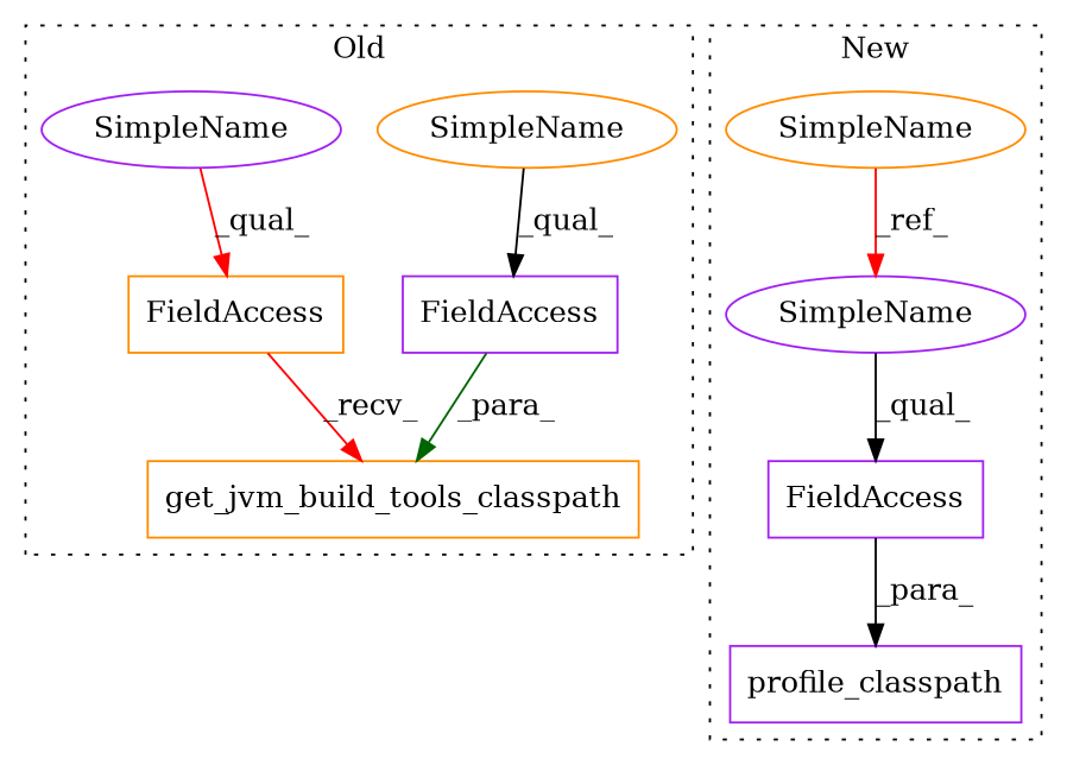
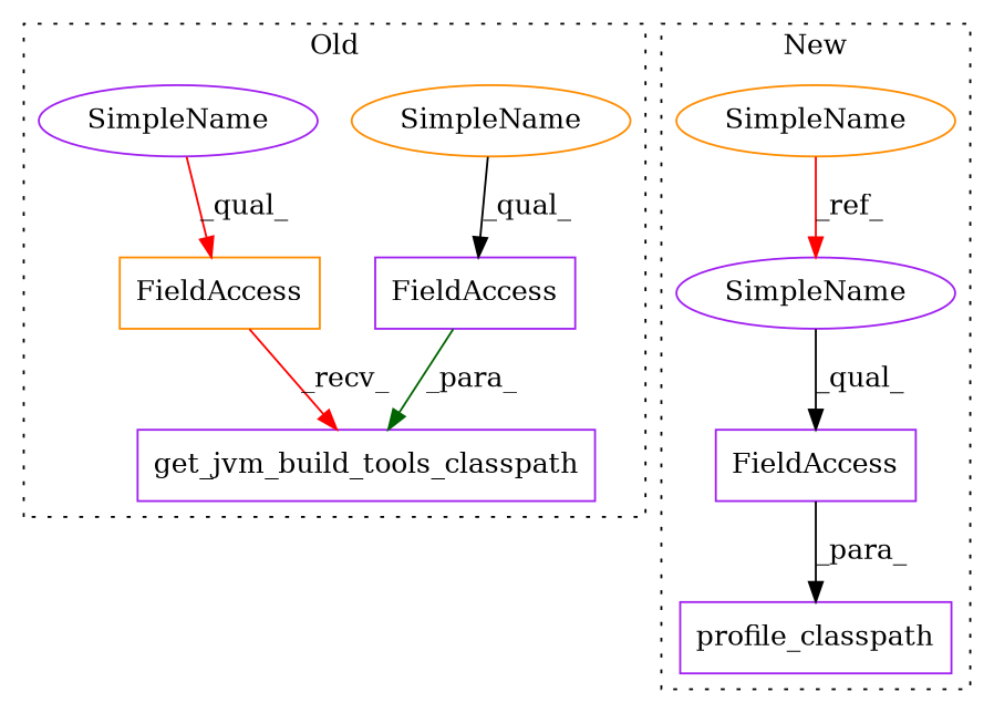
  digraph {
    node [a=42 color=purple l=4 s=2427 shape=box]
    edge [color=red]
-   n1 [a=32 color=darkorange l="30,1" label=get_jvm_build_tools_classpath s="2397,2458"]
+   n1 [a=32 l="30,1" label=get_jvm_build_tools_classpath s="2397,2458"]
    n2 [a=22 l=31 label=FieldAccess]
    n3 [a=22 color=darkorange l=21 label=FieldAccess s=2375]
    n4 [color=darkorange label=SimpleName shape=ellipse]
    n5 [label=SimpleName s=2375 shape=ellipse]
    n6 [a=32 l="18,1" label=profile_classpath s="2127,2157"]
    n7 [a=22 l=12 label=FieldAccess s=2145]
    n8 [color=darkorange label=SimpleName s=2015 shape=ellipse]
    n9 [label=SimpleName s=2145 shape=ellipse]
    subgraph cluster_1 {
      label=Old
      style=dotted
      n1
      n2
      n3
      n4
      n5
    }
    subgraph cluster_2 {
      label=New
      style=dotted
      n6
      n7
      n8
      n9
    }
    n2 -> n1 [color=darkgreen label=_para_]
    n3 -> n1 [label=_recv_]
    n4 -> n2 [color=black label=_qual_]
    n5 -> n3 [label=_qual_]
    n7 -> n6 [color=black label=_para_]
    n8 -> n9 [label=_ref_]
    n9 -> n7 [color=black label=_qual_]
  }
